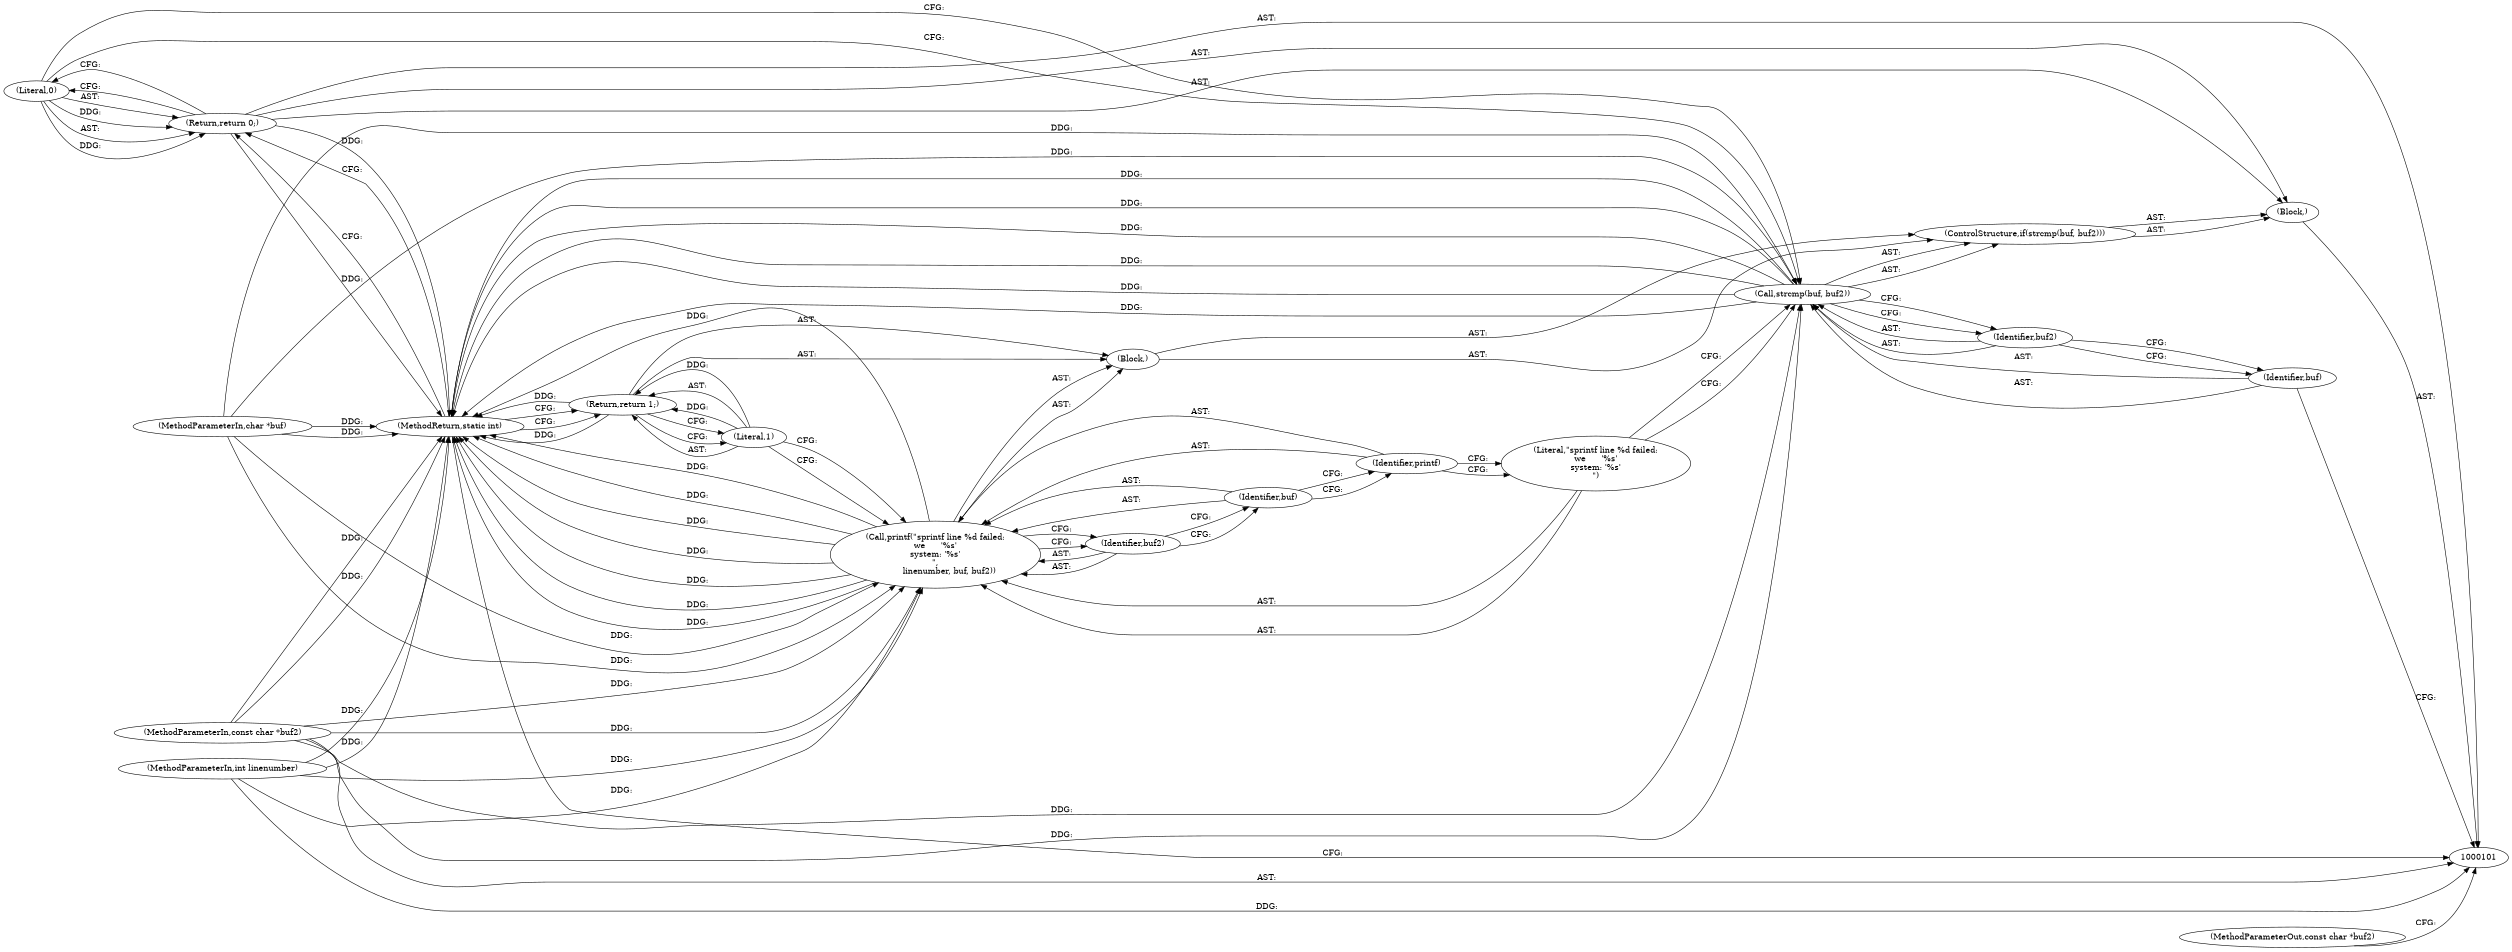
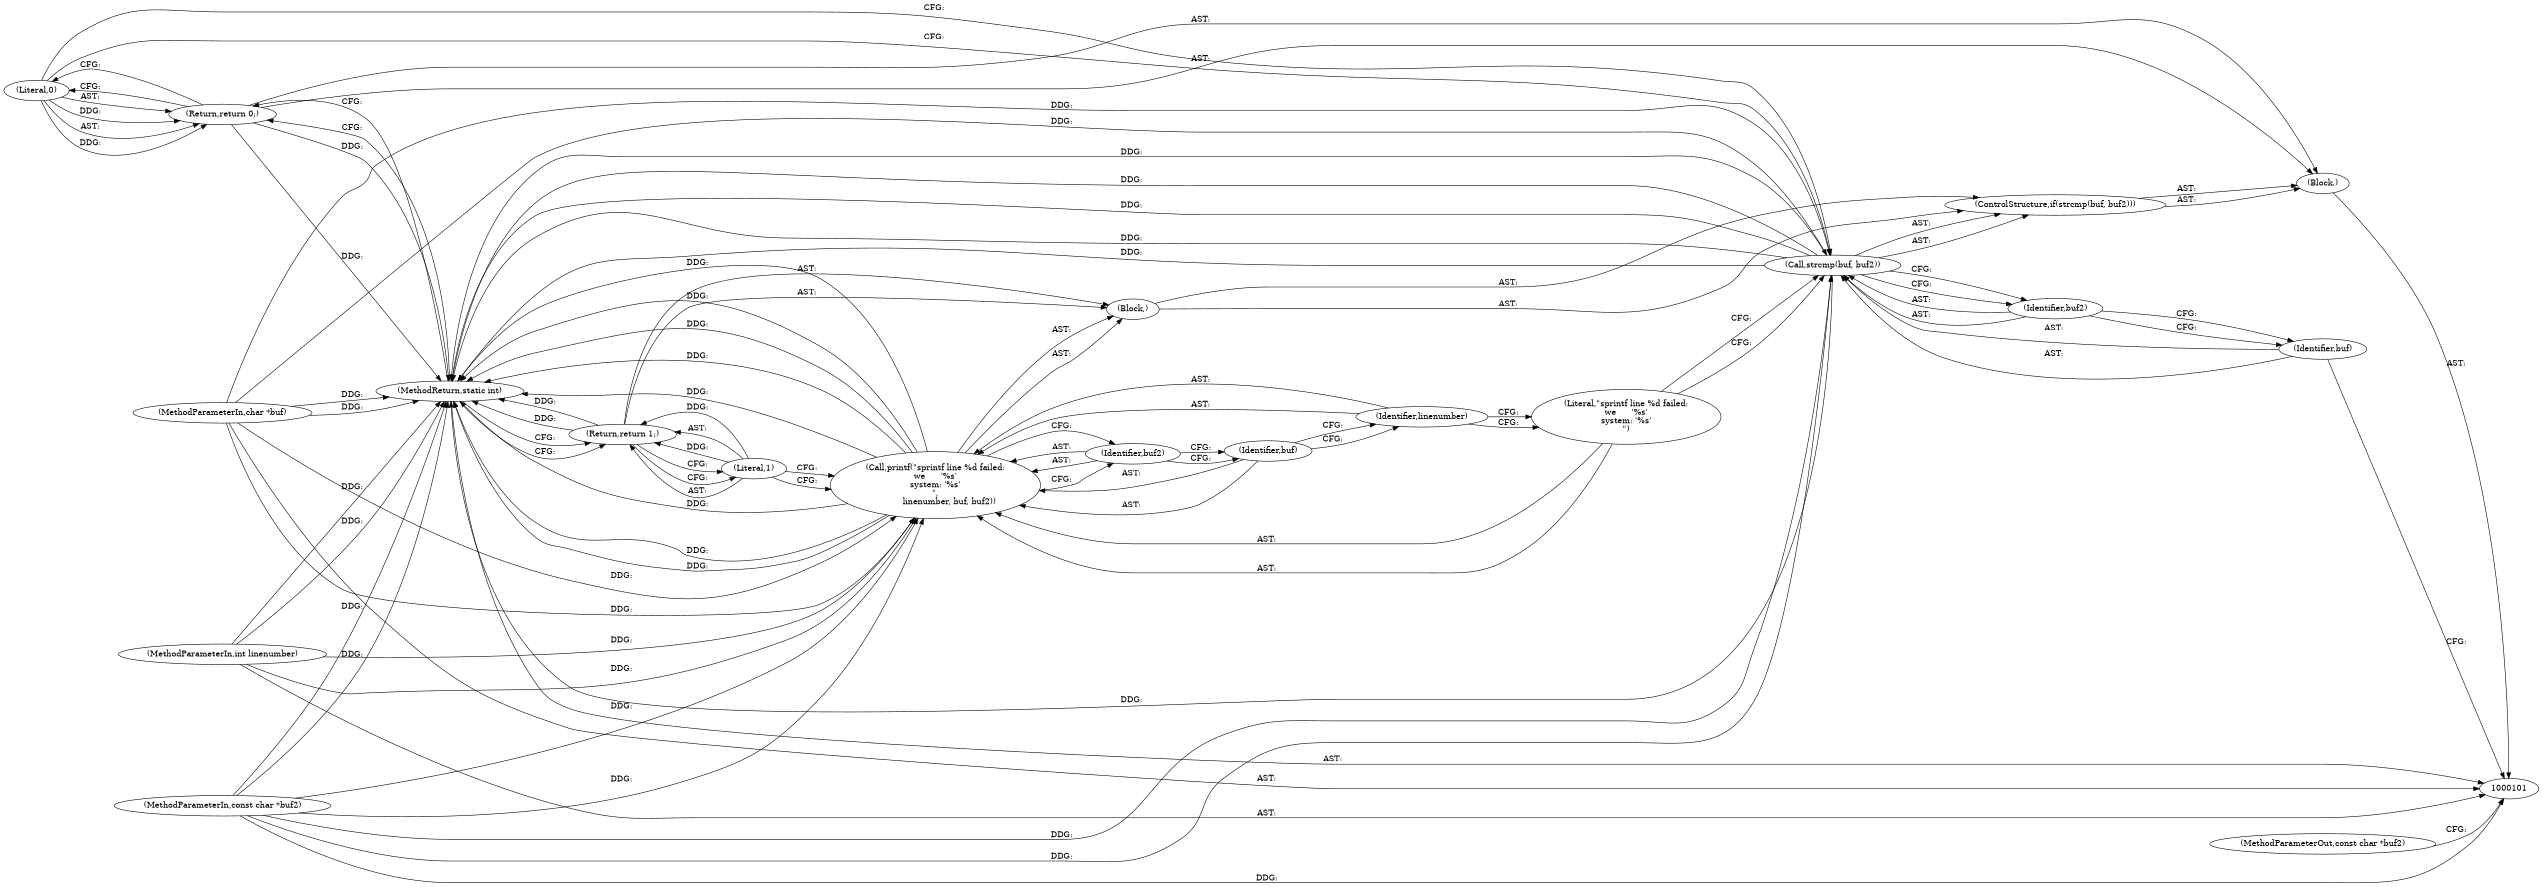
  digraph {
    rankdir=LR
    n1 [label="(Literal,0)"]
    n2 [label="(Return,return 0;)"]
    n3 [label="(Call,strcmp(buf, buf2))"]
    n4 [label="(MethodReturn,static int)"]
    n5 [label="(Block,)"]
    n6 [label="(Identifier,buf2)"]
    n7 [label="(ControlStructure,if(strcmp(buf, buf2)))"]
    n8 [label="(Return,return 1;)"]
    1000101
    n10 [label="(Block,)"]
    n11 [label="(Literal,1)"]
    n12 [label="(MethodParameterIn,int linenumber)"]
    n13 [label="(Call,printf(\"sprintf line %d failed:\nwe      '%s'\nsystem: '%s'\n\",\n           linenumber, buf, buf2))"]
    n14 [label="(Identifier,buf2)"]
    n15 [label="(MethodParameterIn,char *buf)"]
    n16 [label="(MethodParameterIn,const char *buf2)"]
    n17 [label="(MethodParameterOut,const char *buf2)"]
    n18 [label="(Identifier,buf)"]
    n19 [label="(Literal,\"sprintf line %d failed:\nwe      '%s'\nsystem: '%s'\n\")"]
    n20 [label="(Identifier,buf)"]
-   n21 [label="(Identifier,printf)"]
+   n21 [label="(Identifier,linenumber)"]
    n1 -> n2 [label="AST: "]
    n1 -> n2 [label="DDG: "]
    n1 -> n2 [label="AST: "]
    n1 -> n2 [label="DDG: "]
    n1 -> n3 [label="CFG: "]
    n1 -> n3 [label="CFG: "]
    n2 -> n1 [label="CFG: "]
    n2 -> n1 [label="CFG: "]
    n2 -> n4 [label="DDG: "]
    n2 -> n4 [label="DDG: "]
    n2 -> n5 [label="AST: "]
    n2 -> n5 [label="AST: "]
    n3 -> n4 [label="DDG: "]
    n3 -> n4 [label="DDG: "]
    n3 -> n4 [label="DDG: "]
    n3 -> n4 [label="DDG: "]
    n3 -> n4 [label="DDG: "]
    n3 -> n4 [label="DDG: "]
    n3 -> n6 [label="CFG: "]
    n3 -> n6 [label="CFG: "]
    n3 -> n7 [label="AST: "]
    n3 -> n7 [label="AST: "]
    n4 -> n2 [label="CFG: "]
    n4 -> n2 [label="CFG: "]
    n4 -> n8 [label="CFG: "]
    n4 -> n8 [label="CFG: "]
-   n4 -> 1000101 [label="CFG: "]
+   n4 -> 1000101 [label="AST: "]
    n5 -> 1000101 [label="AST: "]
    n6 -> n3 [label="AST: "]
    n6 -> n3 [label="AST: "]
    n6 -> n18 [label="CFG: "]
    n6 -> n18 [label="CFG: "]
    n7 -> n5 [label="AST: "]
    n7 -> n5 [label="AST: "]
    n8 -> n4 [label="DDG: "]
    n8 -> n4 [label="DDG: "]
    n8 -> n10 [label="AST: "]
    n8 -> n10 [label="AST: "]
    n8 -> n11 [label="CFG: "]
    n8 -> n11 [label="CFG: "]
    n10 -> n7 [label="AST: "]
    n10 -> n7 [label="AST: "]
    n11 -> n8 [label="AST: "]
    n11 -> n8 [label="DDG: "]
    n11 -> n8 [label="AST: "]
    n11 -> n8 [label="DDG: "]
    n11 -> n13 [label="CFG: "]
    n11 -> n13 [label="CFG: "]
    n12 -> n4 [label="DDG: "]
    n12 -> n4 [label="DDG: "]
-   n12 -> 1000101 [label="DDG: "]
+   n12 -> 1000101 [label="AST: "]
    n12 -> n13 [label="DDG: "]
    n12 -> n13 [label="DDG: "]
    n13 -> n4 [label="DDG: "]
    n13 -> n4 [label="DDG: "]
    n13 -> n4 [label="DDG: "]
    n13 -> n4 [label="DDG: "]
    n13 -> n4 [label="DDG: "]
    n13 -> n4 [label="DDG: "]
    n13 -> n4 [label="DDG: "]
    n13 -> n4 [label="DDG: "]
    n13 -> n10 [label="AST: "]
    n13 -> n10 [label="AST: "]
    n13 -> n14 [label="CFG: "]
    n13 -> n14 [label="CFG: "]
    n14 -> n13 [label="AST: "]
    n14 -> n13 [label="AST: "]
    n14 -> n20 [label="CFG: "]
    n14 -> n20 [label="CFG: "]
    n15 -> n3 [label="DDG: "]
    n15 -> n3 [label="DDG: "]
    n15 -> n4 [label="DDG: "]
    n15 -> n4 [label="DDG: "]
-   n2 -> 1000101 [label="AST: "]
+   n15 -> 1000101 [label="AST: "]
    n15 -> n13 [label="DDG: "]
    n15 -> n13 [label="DDG: "]
    n16 -> n3 [label="DDG: "]
    n16 -> n3 [label="DDG: "]
    n16 -> n4 [label="DDG: "]
    n16 -> n4 [label="DDG: "]
-   n16 -> 1000101 [label="AST: "]
+   n16 -> 1000101 [label="DDG: "]
    n16 -> n13 [label="DDG: "]
    n16 -> n13 [label="DDG: "]
    n17 -> 1000101 [label="CFG: "]
    n18 -> n3 [label="AST: "]
    n18 -> n3 [label="AST: "]
    n18 -> 1000101 [label="CFG: "]
    n19 -> n3 [label="CFG: "]
    n19 -> n3 [label="CFG: "]
    n19 -> n13 [label="AST: "]
    n19 -> n13 [label="AST: "]
    n20 -> n13 [label="AST: "]
    n20 -> n13 [label="AST: "]
    n20 -> n21 [label="CFG: "]
    n20 -> n21 [label="CFG: "]
    n21 -> n13 [label="AST: "]
    n21 -> n13 [label="AST: "]
    n21 -> n19 [label="CFG: "]
    n21 -> n19 [label="CFG: "]
  }
